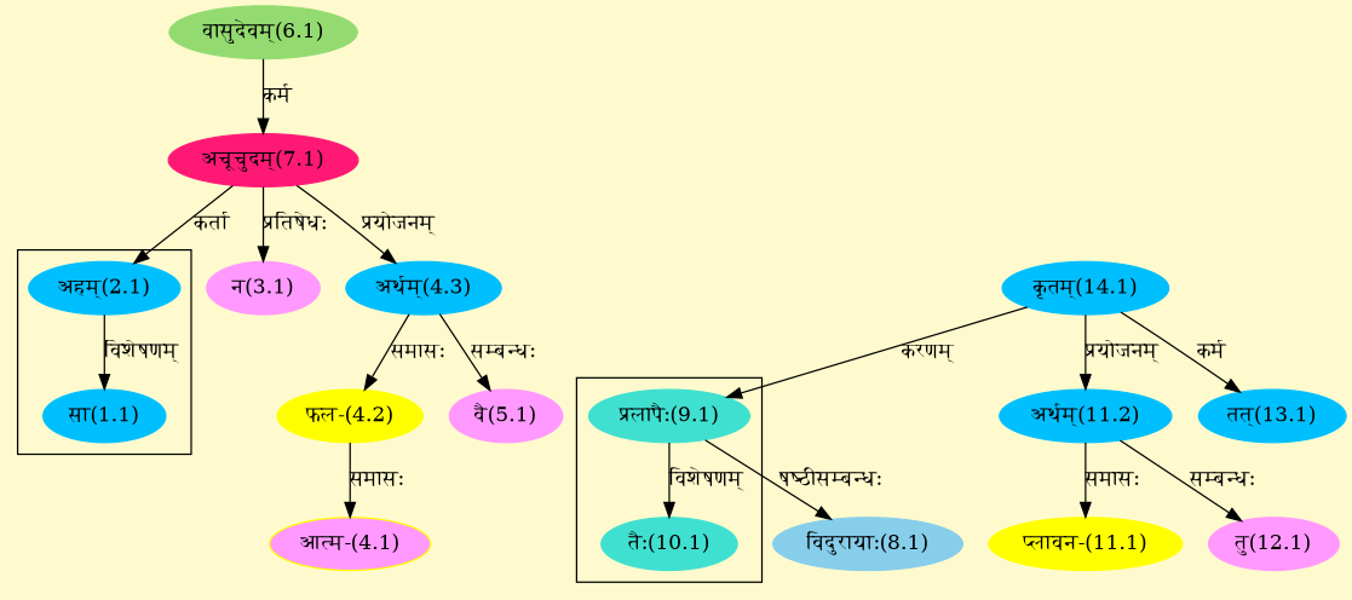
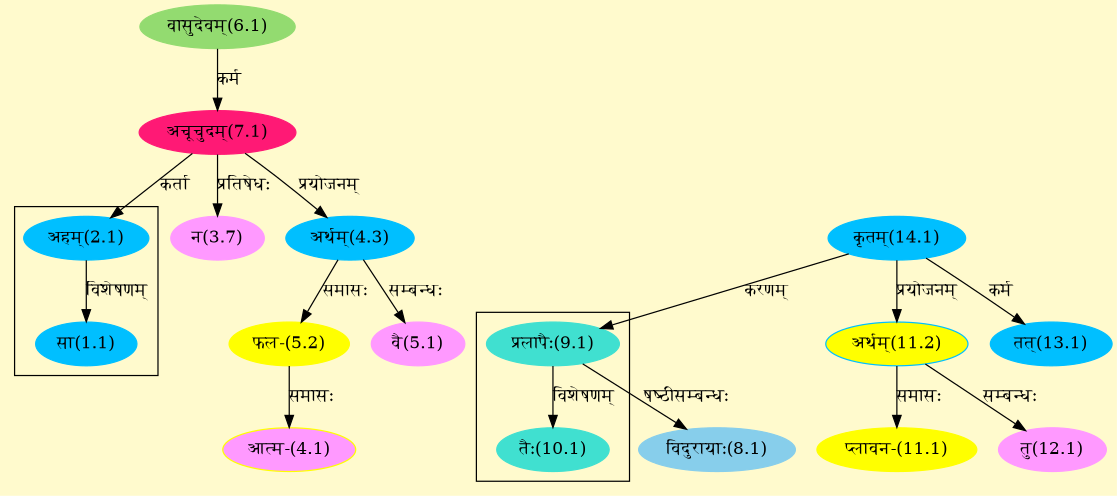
  digraph {
    bgcolor=lemonchiffon1
    compound=true
    rankdir=BT
    node [color="#00BFFF" style=filled]
    edge [dir=back]
    n1 [label="सा(1.1)"]
    n2 [label="अहम्(2.1)"]
    n3 [color="#40E0D0" label="तैः(10.1)"]
    n4 [color="#40E0D0" label="प्रलापैः(9.1)"]
    n5 [color="#FF1975" label="अचूचुदम्(7.1)"]
    n6 [label="कृतम्(14.1)"]
    n7 [color="#93DB70" label="वासुदेवम्(6.1)"]
-   n8 [color="#FF99FF" label="न(3.1)"]
+   n8 [color="#FF99FF" label="न(3.7)"]
    n9 [color="#FFFF00" fillcolor="#FF99FF" label="आत्म-(4.1)"]
-   n10 [color="#FFFF00" label="फल-(4.2)"]
+   n10 [color="#FFFF00" label="फल-(5.2)"]
    n11 [label="अर्थम्(4.3)"]
    n12 [color="#FF99FF" label="वै(5.1)"]
    n13 [color="#87CEEB" label="विदुरायाः(8.1)"]
    n14 [color="#FFFF00" label="प्लावन-(11.1)"]
-   n15 [label="अर्थम्(11.2)"]
+   n15 [label="अर्थम्(11.2)" fillcolor="#FFFF00"]
    n16 [color="#FF99FF" label="तु(12.1)"]
    n17 [label="तत्(13.1)"]
    subgraph cluster_1 {
      n1
      n2
    }
    subgraph cluster_2 {
      n3
      n4
    }
    n1 -> n2 [label="विशेषणम्"]
    n2 -> n5 [label="कर्ता"]
    n3 -> n4 [label="विशेषणम्"]
    n4 -> n6 [label="करणम्"]
    n5 -> n7 [label="कर्म"]
    n8 -> n5 [label="प्रतिषेधः"]
    n9 -> n10 [label="समासः"]
    n10 -> n11 [label="समासः"]
    n11 -> n5 [label="प्रयोजनम्"]
    n12 -> n11 [label="सम्बन्धः"]
    n13 -> n4 [label="षष्ठीसम्बन्धः"]
    n14 -> n15 [label="समासः"]
    n15 -> n6 [label="प्रयोजनम्"]
    n16 -> n15 [label="सम्बन्धः"]
    n17 -> n6 [label="कर्म"]
  }
